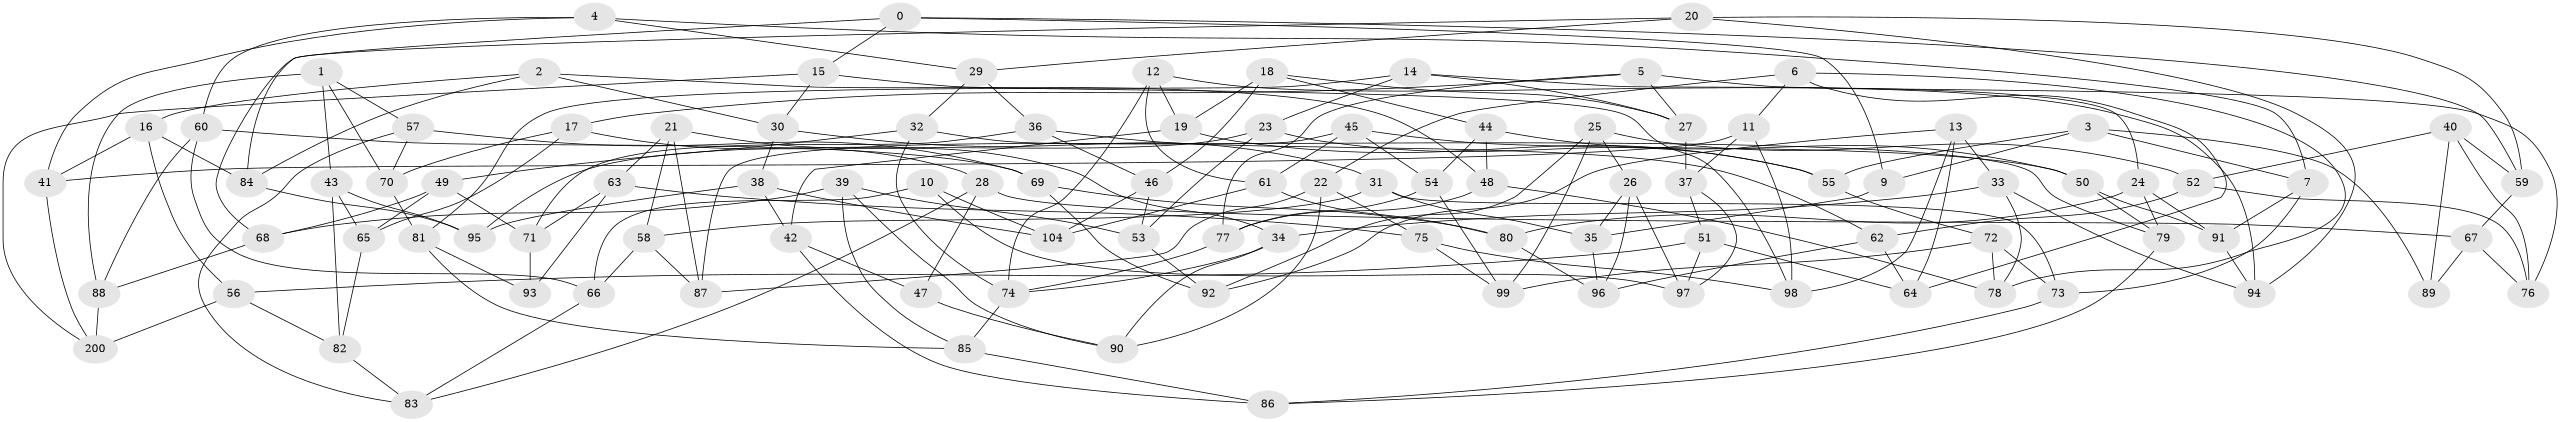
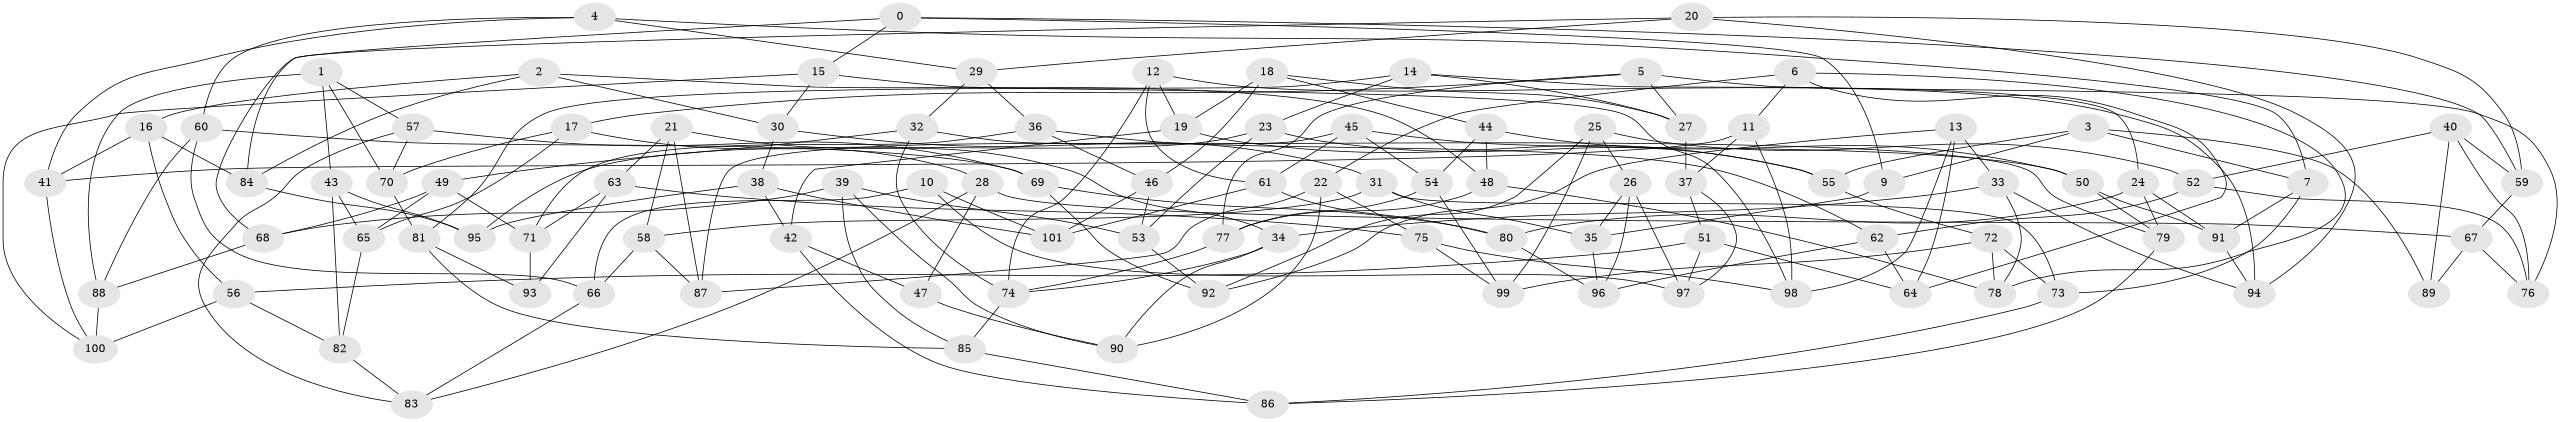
  graph {
    node [color=gray90 style=filled]
    1
    43
    57
    70
    88
    65
    95
    82
    83
    69
    81
-   100 [label=200]
+   100
    2
    16
    30
    48
    84
    41
    56
    31
    38
    77
    78
    3
    7
    9
    55
    89
    73
    91
    35
    72
    4
    29
    60
    32
    36
    66
    5
    17
    27
    76
    28
    37
    74
    6
    11
    22
    64
    98
    87
    75
    90
    86
    94
    n56 [label=0]
    15
    59
    67
    96
    47
    10
    97
-   101 [label=104]
+   101
    51
    12
    19
    61
    42
    80
    85
    13
    33
    92
    34
    14
    23
    24
    53
    79
    93
    18
    44
    46
    50
    54
    20
    68
    21
    58
    63
    71
    99
    25
    26
    52
    62
    49
    39
    40
    45
    1 -- 43
    1 -- 57
    1 -- 70
    1 -- 88
    43 -- 65
    43 -- 95
    43 -- 82
    57 -- 70
    57 -- 83
    57 -- 69
    70 -- 81
    88 -- 100
    65 -- 82
    82 -- 83
    69 -- 80
    69 -- 92
    81 -- 85
    81 -- 93
    2 -- 16
    2 -- 30
    2 -- 48
    2 -- 84
    16 -- 84
    16 -- 41
    16 -- 56
    30 -- 31
    30 -- 38
    48 -- 77
    48 -- 78
    84 -- 95
    41 -- 100
    56 -- 82
    56 -- 100
    31 -- 73
    31 -- 35
    31 -- 58
    38 -- 95
    38 -- 101
    38 -- 42
    77 -- 74
    3 -- 7
    3 -- 9
    3 -- 55
    3 -- 89
    7 -- 73
    7 -- 91
    9 -- 35
    55 -- 72
    73 -- 86
    91 -- 94
    35 -- 96
    72 -- 78
    72 -- 73
    72 -- 99
    4 -- 41
    4 -- 7
    4 -- 29
    4 -- 60
    29 -- 32
    29 -- 36
    60 -- 88
    60 -- 69
    60 -- 66
    32 -- 74
    32 -- 79
    32 -- 49
    36 -- 46
    36 -- 71
    36 -- 62
    66 -- 83
    5 -- 77
    5 -- 17
    5 -- 27
    5 -- 76
    17 -- 70
    17 -- 65
    17 -- 28
    27 -- 37
    28 -- 83
    28 -- 67
    28 -- 47
    37 -- 97
    37 -- 51
    74 -- 85
    6 -- 78
    6 -- 11
    6 -- 22
    6 -- 64
    11 -- 41
    11 -- 37
    11 -- 98
    22 -- 87
    22 -- 75
    22 -- 90
    75 -- 98
    75 -- 99
    n56 -- 84
    n56 -- 9
    n56 -- 15
    n56 -- 59
    15 -- 100
    15 -- 30
    15 -- 98
    59 -- 67
    67 -- 89
    67 -- 76
    47 -- 90
    10 -- 66
    10 -- 97
    10 -- 101
    51 -- 56
    51 -- 64
    51 -- 97
    12 -- 74
    12 -- 94
    12 -- 19
    12 -- 61
    19 -- 55
    19 -- 42
    61 -- 101
    61 -- 80
    42 -- 86
    42 -- 47
    80 -- 96
    85 -- 86
    13 -- 64
    13 -- 98
    13 -- 33
    13 -- 92
    33 -- 78
    33 -- 94
    33 -- 34
    34 -- 74
    34 -- 90
    14 -- 81
    14 -- 27
    14 -- 23
    14 -- 24
    23 -- 95
    23 -- 55
    23 -- 53
    24 -- 91
    24 -- 80
    24 -- 79
    53 -- 92
    79 -- 86
    18 -- 27
    18 -- 19
    18 -- 44
    18 -- 46
    44 -- 48
    44 -- 50
    44 -- 54
    46 -- 101
    46 -- 53
    50 -- 91
    50 -- 79
    54 -- 77
    54 -- 99
    20 -- 29
    20 -- 94
    20 -- 59
    20 -- 68
    68 -- 88
    21 -- 87
    21 -- 34
    21 -- 58
    21 -- 63
    58 -- 66
    58 -- 87
    63 -- 75
    63 -- 93
    63 -- 71
    71 -- 93
    25 -- 92
    25 -- 99
    25 -- 26
    25 -- 52
    26 -- 35
    26 -- 96
    26 -- 97
    52 -- 76
    52 -- 62
    62 -- 64
    62 -- 96
    49 -- 65
    49 -- 68
    49 -- 71
    39 -- 90
    39 -- 85
    39 -- 53
    39 -- 68
    40 -- 89
    40 -- 76
    40 -- 59
    40 -- 52
    45 -- 87
    45 -- 61
    45 -- 50
    45 -- 54
  }
